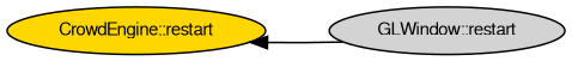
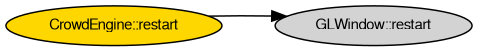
  digraph {
    rankdir=LR
    node [color=black fontname=FreeSans fontsize=10 shape=ellipse style=filled]
    n1 [fillcolor=gold fontcolor=black height=0.2 label="CrowdEngine::restart" width=0.4]
    n2 [fillcolor=lightgrey height=0.2 label="GLWindow::restart" width=0.4]
-   n1 -> n2 [color=black dir=back fontname=FreeSans fontsize=10 labelfontname=FreeSans labelfontsize=10 style=solid]
+   n2 -> n1 [color=black dir=back fontname=FreeSans fontsize=10 labelfontname=FreeSans labelfontsize=10 style=solid]
  }
